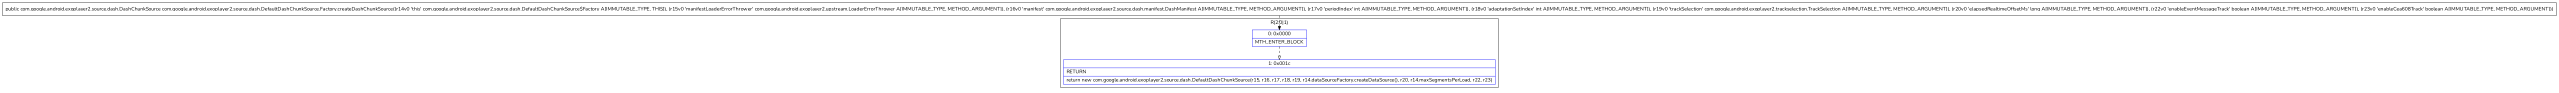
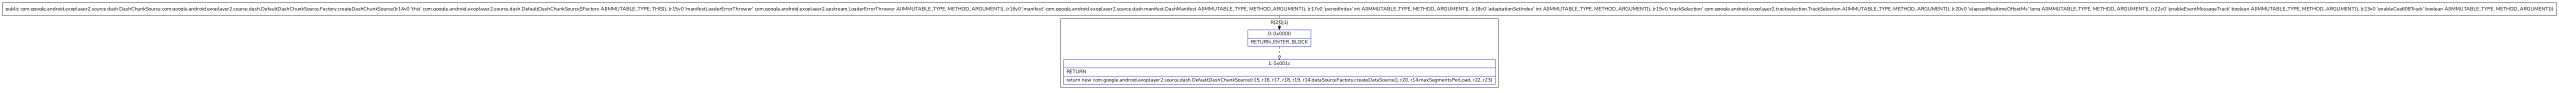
  digraph {
    fontname=Nunito
    node [color=blue shape=record fontname=Nunito]
    edge [style=dashed fontname=Nunito]
-   n1 [label="{0\:\ 0x0000|MTH_ENTER_BLOCK\l}"]
+   n1 [label="{0\:\ 0x0000|RETURN_ENTER_BLOCK\l}"]
    n2 [label="{1\:\ 0x001c|RETURN\l|return new com.google.android.exoplayer2.source.dash.DefaultDashChunkSource(r15, r16, r17, r18, r19, r14.dataSourceFactory.createDataSource(), r20, r14.maxSegmentsPerLoad, r22, r23)\l}"]
    n3 [label="{public com.google.android.exoplayer2.source.dash.DashChunkSource com.google.android.exoplayer2.source.dash.DefaultDashChunkSource.Factory.createDashChunkSource((r14v0 'this' com.google.android.exoplayer2.source.dash.DefaultDashChunkSource$Factory A[IMMUTABLE_TYPE, THIS]), (r15v0 'manifestLoaderErrorThrower' com.google.android.exoplayer2.upstream.LoaderErrorThrower A[IMMUTABLE_TYPE, METHOD_ARGUMENT]), (r16v0 'manifest' com.google.android.exoplayer2.source.dash.manifest.DashManifest A[IMMUTABLE_TYPE, METHOD_ARGUMENT]), (r17v0 'periodIndex' int A[IMMUTABLE_TYPE, METHOD_ARGUMENT]), (r18v0 'adaptationSetIndex' int A[IMMUTABLE_TYPE, METHOD_ARGUMENT]), (r19v0 'trackSelection' com.google.android.exoplayer2.trackselection.TrackSelection A[IMMUTABLE_TYPE, METHOD_ARGUMENT]), (r20v0 'elapsedRealtimeOffsetMs' long A[IMMUTABLE_TYPE, METHOD_ARGUMENT]), (r22v0 'enableEventMessageTrack' boolean A[IMMUTABLE_TYPE, METHOD_ARGUMENT]), (r23v0 'enableCea608Track' boolean A[IMMUTABLE_TYPE, METHOD_ARGUMENT])) }" color=""]
    subgraph cluster_1 {
      label="R(2:0|1)"
      n1
      n2
    }
    n1 -> n2 [arrowhead=onormal]
    n3 -> n1 [arrowhead=normal]
  }
